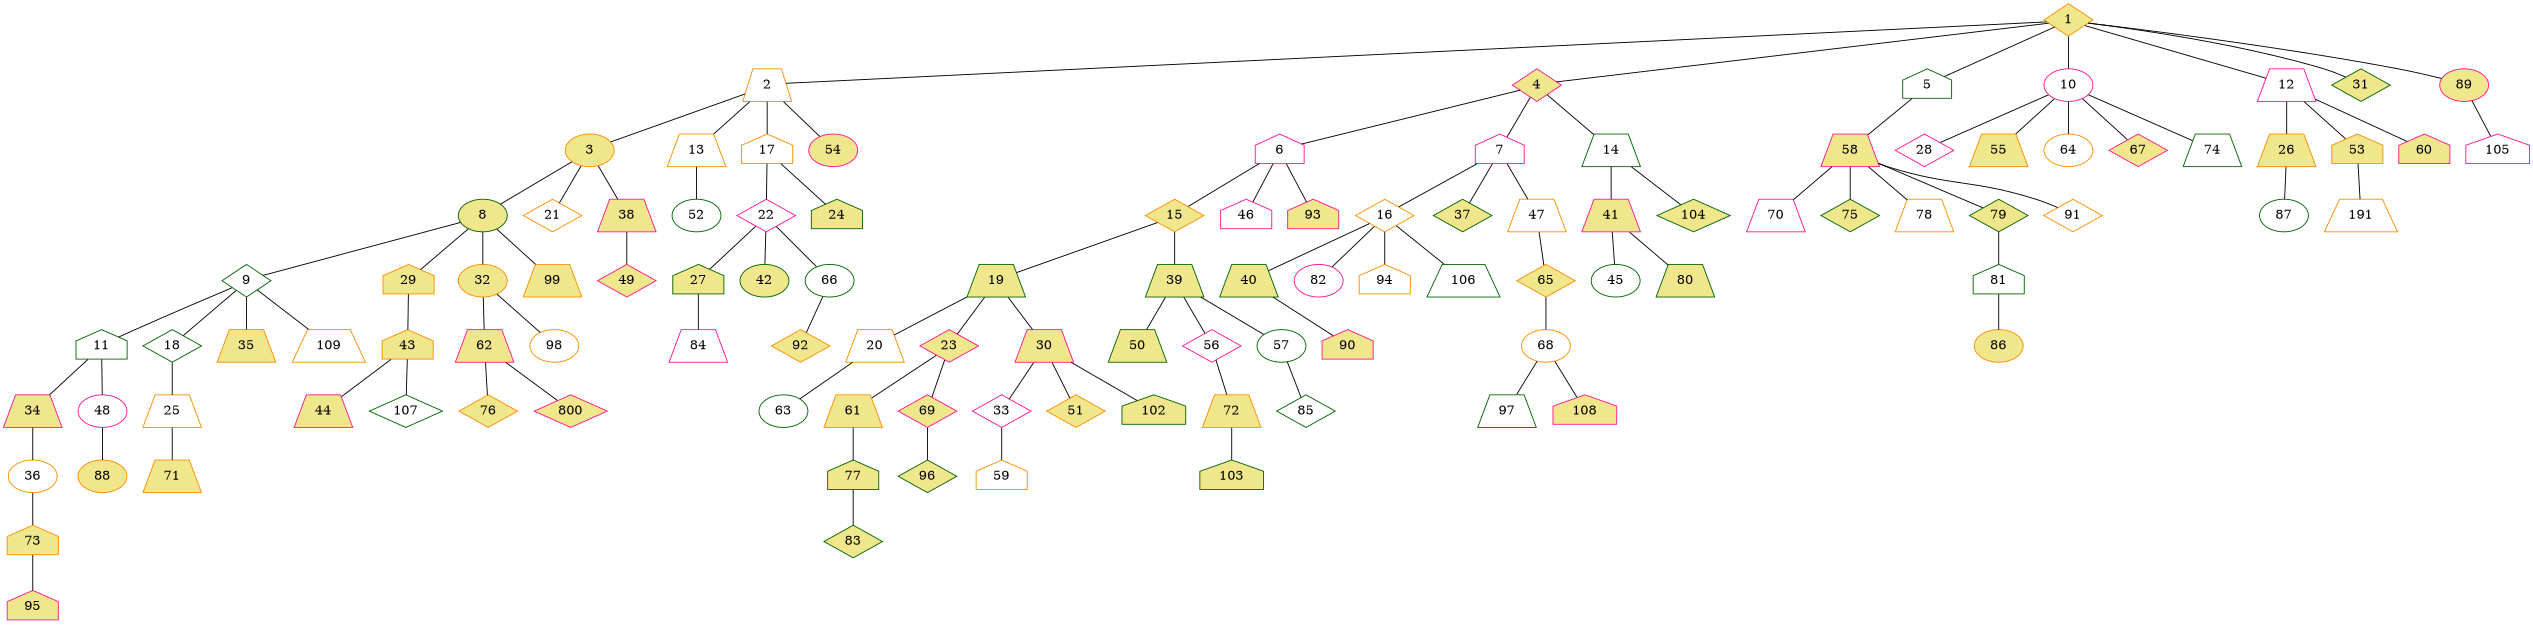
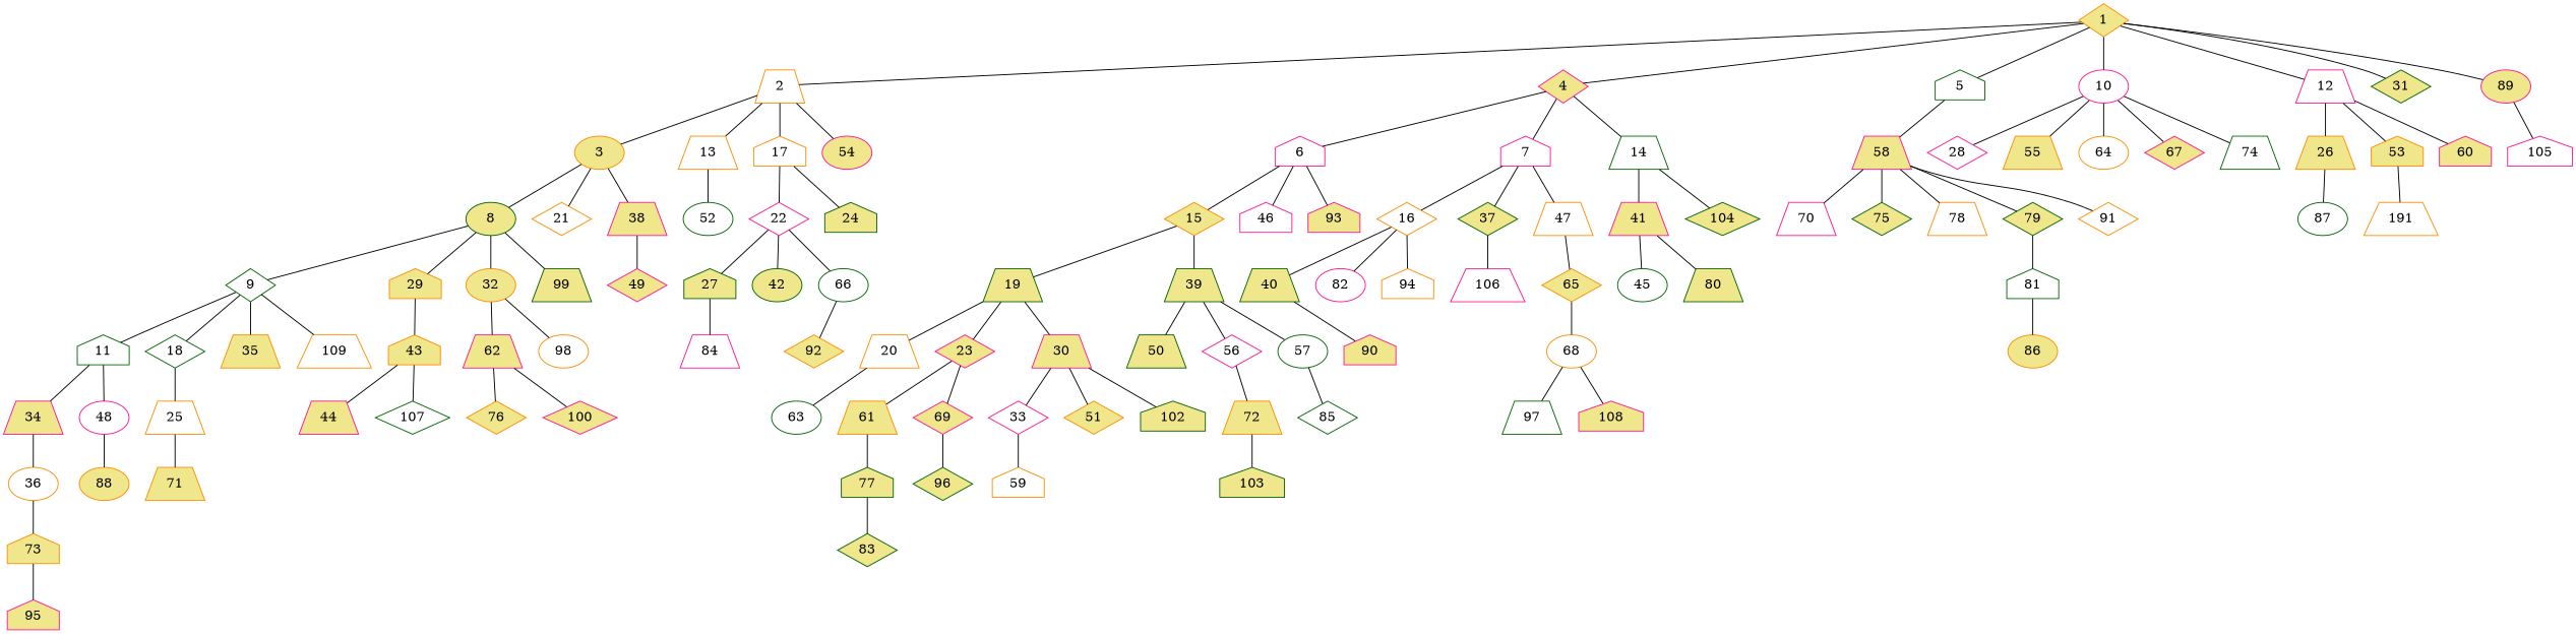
  graph {
    node [color=darkorange fillcolor=khaki shape=trapezium style=filled]
    1 [shape=diamond]
    2 [fillcolor=white]
    4 [color=deeppink shape=diamond]
    5 [color=darkgreen fillcolor=white shape=house]
    10 [color=deeppink fillcolor=white shape=ellipse]
    12 [color=deeppink fillcolor=white]
    31 [color=darkgreen shape=diamond]
    89 [color=deeppink shape=ellipse]
    3 [shape=ellipse]
    13 [fillcolor=white]
    17 [fillcolor=white shape=house]
    54 [color=deeppink shape=ellipse]
    6 [color=deeppink fillcolor=white shape=house]
    7 [color=deeppink fillcolor=white shape=house]
    14 [color=darkgreen fillcolor=white]
    58 [color=deeppink]
    28 [color=deeppink fillcolor=white shape=diamond]
    55
    64 [fillcolor=white shape=ellipse]
    67 [color=deeppink shape=diamond]
    74 [color=darkgreen fillcolor=white]
    26
    53 [shape=house]
    60 [color=deeppink shape=house]
    105 [color=deeppink fillcolor=white shape=house]
    8 [color=darkgreen shape=ellipse]
    21 [fillcolor=white shape=diamond]
    38 [color=deeppink]
    52 [color=darkgreen fillcolor=white shape=ellipse]
    22 [color=deeppink fillcolor=white shape=diamond]
    24 [color=darkgreen shape=house]
    9 [color=darkgreen fillcolor=white shape=diamond]
    29 [shape=house]
    32 [shape=ellipse]
-   99
+   99 [color=darkgreen]
    49 [color=deeppink shape=diamond]
    15 [shape=diamond]
    46 [color=deeppink fillcolor=white shape=house]
    93 [color=deeppink shape=house]
    16 [fillcolor=white shape=diamond]
    37 [color=darkgreen shape=diamond]
    47 [fillcolor=white]
    41 [color=deeppink]
    104 [color=darkgreen shape=diamond]
    70 [color=deeppink fillcolor=white]
    75 [color=darkgreen shape=diamond]
    78 [fillcolor=white]
    79 [color=darkgreen shape=diamond]
    91 [fillcolor=white shape=diamond]
    19 [color=darkgreen]
    39 [color=darkgreen]
    40 [color=darkgreen]
    82 [color=deeppink fillcolor=white shape=ellipse]
    94 [fillcolor=white shape=house]
-   106 [color=darkgreen fillcolor=white]
+   106 [color=deeppink fillcolor=white]
    65 [shape=diamond]
    11 [color=darkgreen fillcolor=white shape=house]
    18 [color=darkgreen fillcolor=white shape=diamond]
    35
    109 [fillcolor=white]
    43 [shape=house]
    62 [color=deeppink]
    98 [fillcolor=white shape=ellipse]
    34 [color=deeppink]
    48 [color=deeppink fillcolor=white shape=ellipse]
    25 [fillcolor=white]
    36 [fillcolor=white shape=ellipse]
    88 [shape=ellipse]
    87 [color=darkgreen fillcolor=white shape=ellipse]
    n70 [fillcolor=white label=191]
    45 [color=darkgreen fillcolor=white shape=ellipse]
    80 [color=darkgreen]
    20 [fillcolor=white]
    23 [color=deeppink shape=diamond]
    30 [color=deeppink]
    50 [color=darkgreen]
    56 [color=deeppink fillcolor=white shape=diamond]
    57 [color=darkgreen fillcolor=white shape=ellipse]
    90 [color=deeppink shape=house]
    27 [color=darkgreen shape=house]
    42 [color=darkgreen shape=ellipse]
    66 [color=darkgreen fillcolor=white shape=ellipse]
    71
    63 [color=darkgreen fillcolor=white shape=ellipse]
    61
    69 [color=deeppink shape=diamond]
    33 [color=deeppink fillcolor=white shape=diamond]
    51 [shape=diamond]
    102 [color=darkgreen shape=house]
    84 [color=deeppink fillcolor=white]
    92 [shape=diamond]
    77 [color=darkgreen shape=house]
    96 [color=darkgreen shape=diamond]
    44 [color=deeppink]
    107 [color=darkgreen fillcolor=white shape=diamond]
    59 [fillcolor=white shape=house]
    76 [shape=diamond]
-   100 [color=deeppink shape=diamond label=800]
+   100 [color=deeppink shape=diamond]
    73 [shape=house]
    95 [color=deeppink shape=house]
    72
    85 [color=darkgreen fillcolor=white shape=diamond]
    68 [fillcolor=white shape=ellipse]
    103 [color=darkgreen shape=house]
    81 [color=darkgreen fillcolor=white shape=house]
    83 [color=darkgreen shape=diamond]
    97 [color=darkgreen fillcolor=white]
    108 [color=deeppink shape=house]
    86 [shape=ellipse]
    1 -- 2
    1 -- 4
    1 -- 5
    1 -- 10
    1 -- 12
    1 -- 31
    1 -- 89
    2 -- 3
    2 -- 13
    2 -- 17
    2 -- 54
    4 -- 6
    4 -- 7
    4 -- 14
    5 -- 58
    10 -- 28
    10 -- 55
    10 -- 64
    10 -- 67
    10 -- 74
    12 -- 26
    12 -- 53
    12 -- 60
    89 -- 105
    3 -- 8
    3 -- 21
    3 -- 38
    13 -- 52
    17 -- 22
    17 -- 24
    6 -- 15
    6 -- 46
    6 -- 93
    7 -- 16
    7 -- 37
    7 -- 47
    14 -- 41
    14 -- 104
    58 -- 70
    58 -- 75
    58 -- 78
    58 -- 79
    58 -- 91
    26 -- 87
    53 -- n70
    8 -- 9
    8 -- 29
    8 -- 32
    8 -- 99
    38 -- 49
    22 -- 27
    22 -- 42
    22 -- 66
    9 -- 11
    9 -- 18
    9 -- 35
    9 -- 109
    29 -- 43
    32 -- 62
    32 -- 98
    15 -- 19
    15 -- 39
    16 -- 40
    16 -- 82
    16 -- 94
-   16 -- 106
+   37 -- 106
    47 -- 65
    41 -- 45
    41 -- 80
    79 -- 81
    19 -- 20
    19 -- 23
    19 -- 30
    39 -- 50
    39 -- 56
    39 -- 57
    40 -- 90
    65 -- 68
    11 -- 34
    11 -- 48
    18 -- 25
    43 -- 44
    43 -- 107
    62 -- 76
    62 -- 100
    34 -- 36
    48 -- 88
    25 -- 71
    36 -- 73
    20 -- 63
    23 -- 61
    23 -- 69
    30 -- 33
    30 -- 51
    30 -- 102
    56 -- 72
    57 -- 85
    27 -- 84
    66 -- 92
    61 -- 77
    69 -- 96
    33 -- 59
    77 -- 83
    73 -- 95
    72 -- 103
    68 -- 97
    68 -- 108
    81 -- 86
  }
